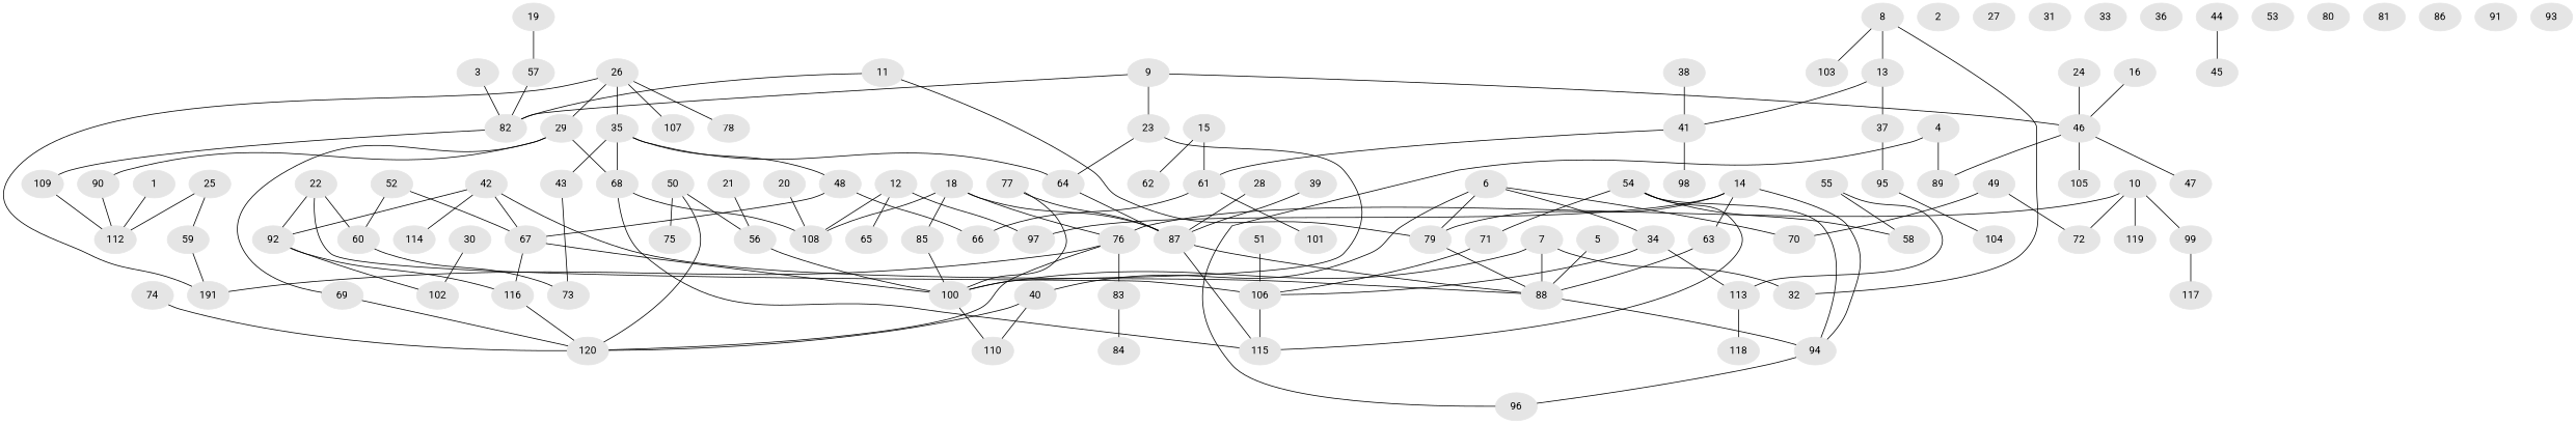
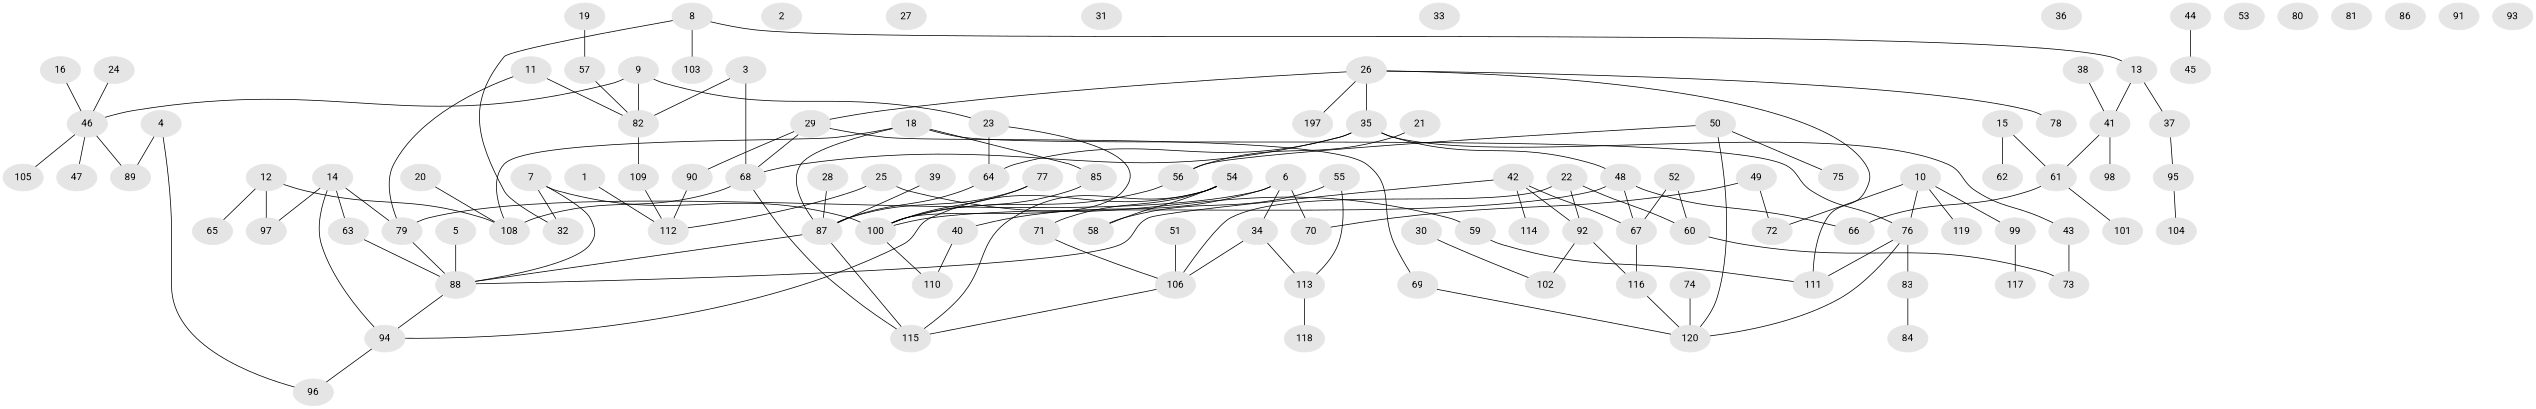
  graph {
    fontname=Roboto
    node [color=gray90 fontname=Roboto style=filled]
    edge [fontname=Roboto]
    1
    112
    2
    3
    68
    82
    108
    115
    109
    4
    89
    96
    5
    88
    94
    6
    34
    40
    70
    79
    106
    113
    110
    120
    7
    32
    100
    8
    13
    103
    37
    41
    9
    23
    46
    64
    47
    105
    10
    72
    76
    99
    119
-   111 [label=191]
+   111
    83
    117
    11
    12
    65
    97
    95
    61
    98
    14
    63
    15
    62
    66
    101
    16
    67
    116
    18
    85
    87
    19
    57
    20
    21
    56
    22
    60
    92
    73
    102
    24
    25
    59
    26
    29
    35
    78
-   107
+   107 [label=197]
    69
    90
    43
    48
    27
    28
    30
    31
    33
    118
    36
    104
    38
    39
    42
    114
    44
    45
    49
    50
    75
    51
    52
    53
    54
    58
    71
    55
    74
    84
    77
    80
    81
    86
    91
    93
    1 -- 112
+   3 -- 68
    3 -- 82
    68 -- 108
    68 -- 115
    82 -- 109
    109 -- 112
    4 -- 89
    4 -- 96
    5 -- 88
    88 -- 94
    94 -- 96
    6 -- 34
    6 -- 40
    6 -- 70
    6 -- 79
    34 -- 106
    34 -- 113
    40 -- 110
-   40 -- 120
    79 -- 88
    106 -- 115
    113 -- 118
    7 -- 88
    7 -- 32
    7 -- 100
    100 -- 110
    8 -- 32
    8 -- 13
    8 -- 103
    13 -- 37
    13 -- 41
    37 -- 95
    41 -- 61
    41 -- 98
    9 -- 82
    9 -- 23
    9 -- 46
    23 -- 100
    23 -- 64
    46 -- 89
    46 -- 47
    46 -- 105
    64 -- 87
    10 -- 72
    10 -- 76
    10 -- 99
    10 -- 119
    76 -- 120
    76 -- 111
    76 -- 83
    99 -- 117
    83 -- 84
    11 -- 82
    11 -- 79
    12 -- 108
    12 -- 65
    12 -- 97
    95 -- 104
    61 -- 66
    61 -- 101
    14 -- 94
    14 -- 79
    14 -- 97
    14 -- 63
    63 -- 88
    15 -- 61
    15 -- 62
    16 -- 46
    67 -- 116
    116 -- 120
    18 -- 108
    18 -- 76
    18 -- 85
    18 -- 87
    85 -- 100
    87 -- 115
    87 -- 88
    19 -- 57
    57 -- 82
    20 -- 108
    21 -- 56
    56 -- 100
    22 -- 106
    22 -- 60
    22 -- 92
    60 -- 73
    92 -- 116
    92 -- 102
    24 -- 46
    25 -- 112
    25 -- 59
    59 -- 111
    26 -- 111
    26 -- 29
    26 -- 35
    26 -- 78
    26 -- 107
    29 -- 68
    29 -- 69
    29 -- 90
    35 -- 68
    35 -- 64
    35 -- 43
    35 -- 48
    69 -- 120
    90 -- 112
    43 -- 73
-   67 -- 100
+   48 -- 100
    48 -- 66
    48 -- 67
    28 -- 87
    30 -- 102
    38 -- 41
    39 -- 87
    42 -- 88
    42 -- 67
    42 -- 92
    42 -- 114
    44 -- 45
    49 -- 70
    49 -- 72
    50 -- 120
    50 -- 56
    50 -- 75
    51 -- 106
    52 -- 67
    52 -- 60
    54 -- 115
    54 -- 94
    54 -- 58
    54 -- 71
    71 -- 106
    55 -- 113
    55 -- 58
    74 -- 120
    77 -- 100
    77 -- 87
  }
